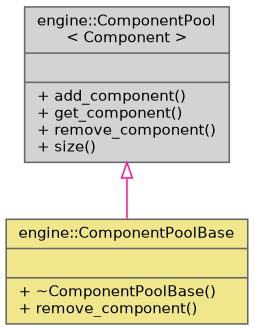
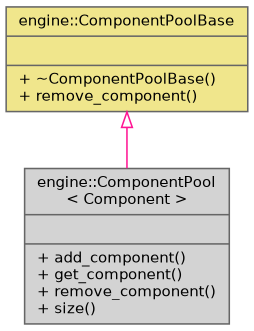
  digraph {
    node [color=gray40 fontname=Helvetica fontsize=10 shape=record style=filled]
    n1 [fillcolor=khaki fontcolor=black height=0.2 label="{engine::ComponentPoolBase\n||+ ~ComponentPoolBase()\l+ remove_component()\l}" width=0.4]
    n2 [fillcolor=lightgrey height=0.2 label="{engine::ComponentPool\l\< Component \>\n||+ add_component()\l+ get_component()\l+ remove_component()\l+ size()\l}" width=0.4]
-   n2 -> n1 [arrowtail=onormal color=deeppink dir=back fontname=Helvetica fontsize=10 labelfontname=Helvetica labelfontsize=10 style=solid]
+   n1 -> n2 [arrowtail=onormal color=deeppink dir=back fontname=Helvetica fontsize=10 labelfontname=Helvetica labelfontsize=10 style=solid]
  }
